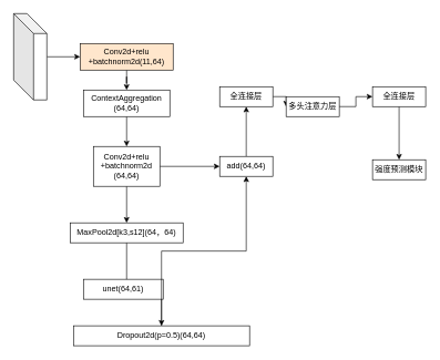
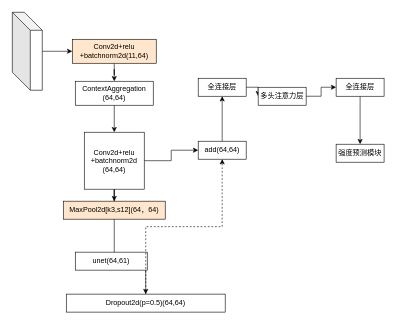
  <mxCell id="0" />
  <mxCell id="1" parent="0" />
  <mxCell id="2" value="" style="edgeStyle=orthogonalEdgeStyle;rounded=0;orthogonalLoop=1;jettySize=auto;html=1;" edge="1" parent="1" source="3" target="5"><mxGeometry relative="1" as="geometry" /></mxCell>
  <mxCell id="3" value="" style="shape=cube;whiteSpace=wrap;html=1;boundedLbl=1;backgroundOutline=1;darkOpacity=0.05;darkOpacity2=0.1;rotation=0;size=30;" vertex="1" parent="1"><mxGeometry x="20" y="20" width="50" height="130" as="geometry" /></mxCell>
  <mxCell id="4" value="" style="edgeStyle=orthogonalEdgeStyle;rounded=0;orthogonalLoop=1;jettySize=auto;html=1;" edge="1" parent="1" source="5" target="7"><mxGeometry relative="1" as="geometry" /></mxCell>
  <mxCell id="5" value="Conv2d+relu&lt;br&gt;+batchnorm2d(11,64)" style="whiteSpace=wrap;html=1;fillColor=#ffe6cc;" vertex="1" parent="1"><mxGeometry x="120" y="65" width="140" height="40" as="geometry" /></mxCell>
  <mxCell id="6" value="" style="edgeStyle=orthogonalEdgeStyle;rounded=0;orthogonalLoop=1;jettySize=auto;html=1;" edge="1" parent="1" source="7" target="10"><mxGeometry relative="1" as="geometry" /></mxCell>
  <mxCell id="7" value="ContextAggregation&lt;br&gt;(64,64)" style="whiteSpace=wrap;html=1;" vertex="1" parent="1"><mxGeometry x="125" y="135" width="130" height="40" as="geometry" /></mxCell>
  <mxCell id="8" value="" style="edgeStyle=orthogonalEdgeStyle;rounded=0;orthogonalLoop=1;jettySize=auto;html=1;" edge="1" parent="1" source="10" target="12"><mxGeometry relative="1" as="geometry" /></mxCell>
  <mxCell id="9" style="edgeStyle=orthogonalEdgeStyle;rounded=0;orthogonalLoop=1;jettySize=auto;html=1;entryX=0;entryY=0.5;entryDx=0;entryDy=0;" edge="1" parent="1" source="10" target="17"><mxGeometry relative="1" as="geometry"><mxPoint x="390" y="250" as="targetPoint" /></mxGeometry></mxCell>
- <mxCell id="10" value="Conv2d+relu&lt;br&gt;+batchnorm2d&lt;br&gt;(64,64)" style="whiteSpace=wrap;html=1;" vertex="1" parent="1"><mxGeometry x="140" y="220" width="100" height="60" as="geometry" /></mxCell>
+ <mxCell id="10" value="Conv2d+relu&lt;br&gt;+batchnorm2d&lt;br&gt;(64,64)" style="whiteSpace=wrap;html=1;" vertex="1" parent="1"><mxGeometry x="140" y="220" width="100" height="95" as="geometry" /></mxCell>
  <mxCell id="11" value="" style="edgeStyle=orthogonalEdgeStyle;rounded=0;orthogonalLoop=1;jettySize=auto;html=1;" edge="1" parent="1" source="12" target="15"><mxGeometry relative="1" as="geometry"><mxPoint x="185" y="510" as="targetPoint" /></mxGeometry></mxCell>
- <mxCell id="12" value="MaxPool2d[k3,s12](64，64)" style="whiteSpace=wrap;html=1;" vertex="1" parent="1"><mxGeometry x="105" y="335" width="170" height="30" as="geometry" /></mxCell>
+ <mxCell id="12" value="MaxPool2d[k3,s12](64，64)" style="whiteSpace=wrap;html=1;fillColor=#ffe6cc;" vertex="1" parent="1"><mxGeometry x="105" y="335" width="170" height="30" as="geometry" /></mxCell>
  <mxCell id="13" value="unet(64,61)" style="whiteSpace=wrap;html=1;" vertex="1" parent="1"><mxGeometry x="125" y="420" width="120" height="30" as="geometry" /></mxCell>
- <mxCell id="14" value="" style="edgeStyle=orthogonalEdgeStyle;rounded=0;orthogonalLoop=1;jettySize=auto;html=1;" edge="1" parent="1" source="15" target="17"><mxGeometry relative="1" as="geometry" /></mxCell>
+ <mxCell id="14" value="" style="edgeStyle=orthogonalEdgeStyle;rounded=0;orthogonalLoop=1;jettySize=auto;html=1;dashed=1;" edge="1" parent="1" source="15" target="17"><mxGeometry relative="1" as="geometry" /></mxCell>
  <mxCell id="15" value="Dropout2d(p=0.5)(64,64)" style="whiteSpace=wrap;html=1;" vertex="1" parent="1"><mxGeometry x="110" y="490" width="265" height="30" as="geometry" /></mxCell>
  <mxCell id="16" value="" style="edgeStyle=orthogonalEdgeStyle;rounded=0;orthogonalLoop=1;jettySize=auto;html=1;" edge="1" parent="1" source="17" target="19"><mxGeometry relative="1" as="geometry" /></mxCell>
  <mxCell id="17" value="add(64,64)" style="whiteSpace=wrap;html=1;" vertex="1" parent="1"><mxGeometry x="330" y="235" width="80" height="30" as="geometry" /></mxCell>
  <mxCell id="18" value="" style="edgeStyle=orthogonalEdgeStyle;rounded=0;orthogonalLoop=1;jettySize=auto;html=1;" edge="1" parent="1" source="19" target="21"><mxGeometry relative="1" as="geometry" /></mxCell>
  <mxCell id="19" value="全连接层" style="whiteSpace=wrap;html=1;" vertex="1" parent="1"><mxGeometry x="330" y="130" width="80" height="30" as="geometry" /></mxCell>
  <mxCell id="20" value="" style="edgeStyle=orthogonalEdgeStyle;rounded=0;orthogonalLoop=1;jettySize=auto;html=1;" edge="1" parent="1" source="21" target="23"><mxGeometry relative="1" as="geometry" /></mxCell>
  <mxCell id="21" value="多头注意力层" style="whiteSpace=wrap;html=1;" vertex="1" parent="1"><mxGeometry x="430" y="145" width="80" height="30" as="geometry" /></mxCell>
  <mxCell id="22" value="" style="edgeStyle=orthogonalEdgeStyle;rounded=0;orthogonalLoop=1;jettySize=auto;html=1;" edge="1" parent="1" source="23" target="24"><mxGeometry relative="1" as="geometry" /></mxCell>
  <mxCell id="23" value="全连接层" style="whiteSpace=wrap;html=1;" vertex="1" parent="1"><mxGeometry x="560" y="130" width="80" height="30" as="geometry" /></mxCell>
  <mxCell id="24" value="强度预测模块" style="whiteSpace=wrap;html=1;" vertex="1" parent="1"><mxGeometry x="560" y="240" width="80" height="30" as="geometry" /></mxCell>
